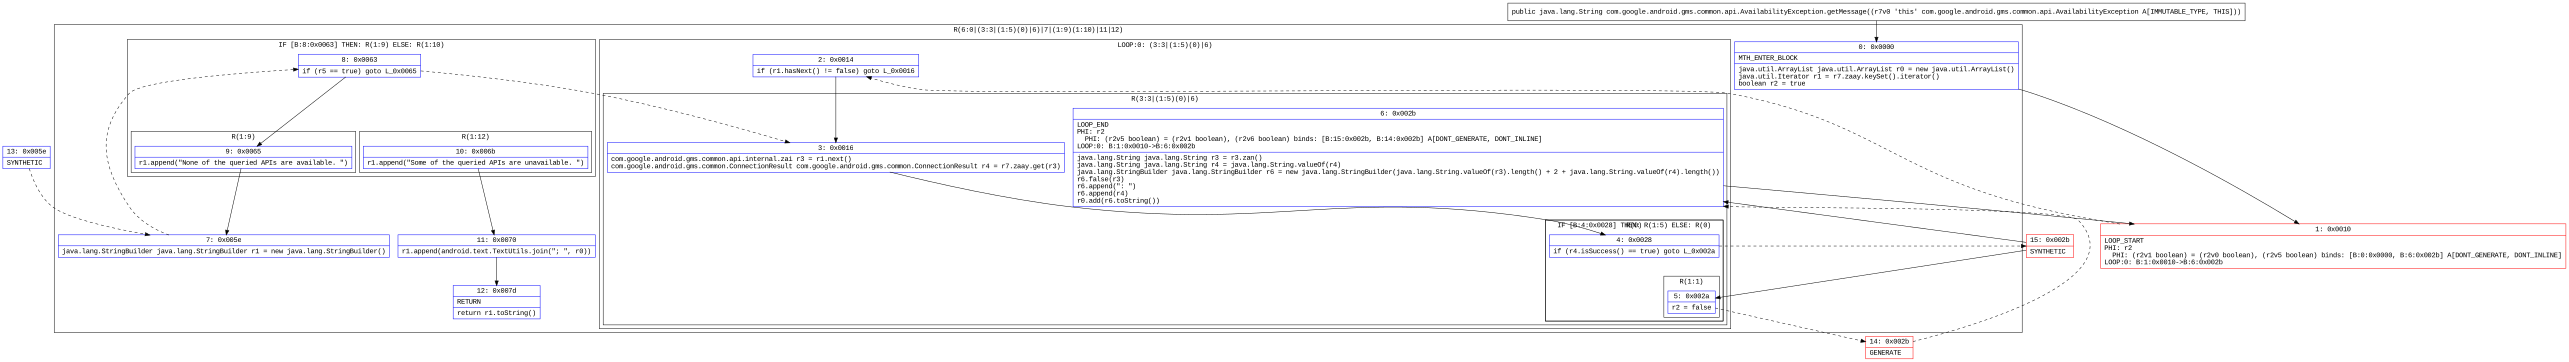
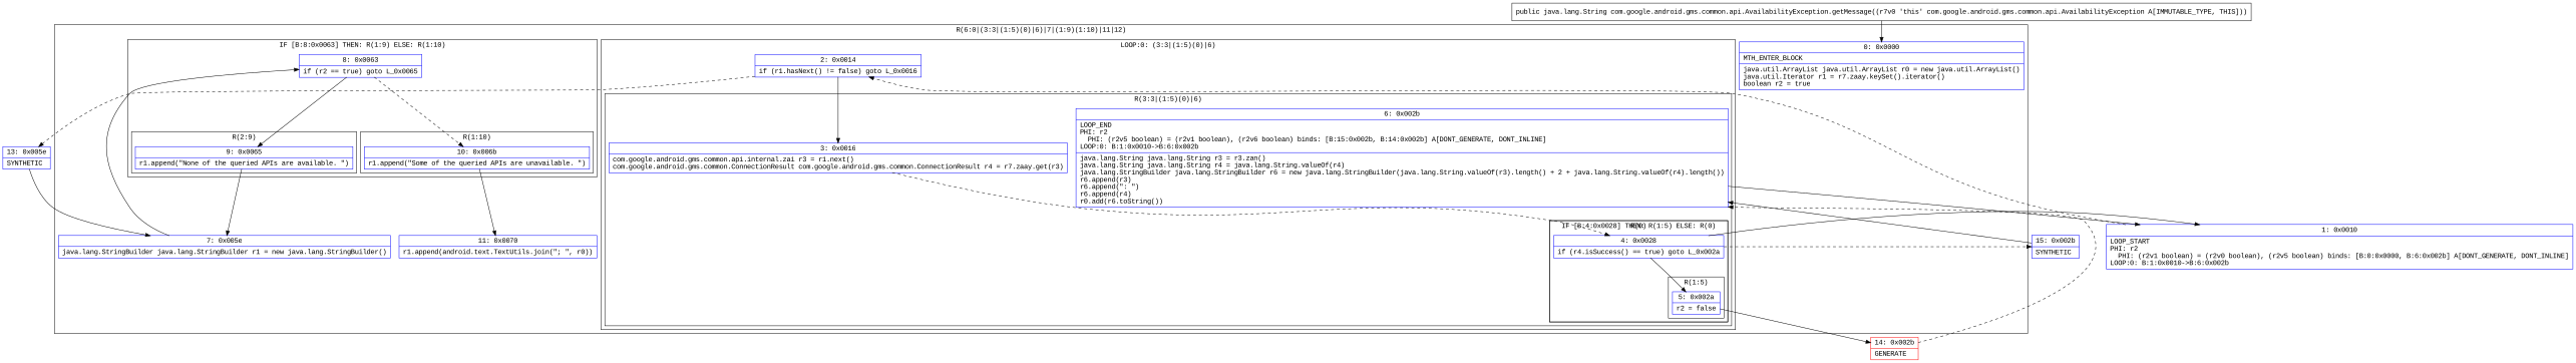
  digraph {
    fontname="Liberation Mono"
    node [color=blue fontname="Liberation Mono" shape=record]
    edge [fontname="Liberation Mono"]
    n1 [label="{5\:\ 0x002a|r2 = false\l}"]
    n2 [label="{4\:\ 0x0028|if (r4.isSuccess() == true) goto L_0x002a\l}"]
    n3 [label="{3\:\ 0x0016|com.google.android.gms.common.api.internal.zai r3 = r1.next()\lcom.google.android.gms.common.ConnectionResult com.google.android.gms.common.ConnectionResult r4 = r7.zaay.get(r3)\l}"]
-   n4 [label="{6\:\ 0x002b|LOOP_END\lPHI: r2 \l  PHI: (r2v5 boolean) = (r2v1 boolean), (r2v6 boolean) binds: [B:15:0x002b, B:14:0x002b] A[DONT_GENERATE, DONT_INLINE]\lLOOP:0: B:1:0x0010\-\>B:6:0x002b\l|java.lang.String java.lang.String r3 = r3.zan()\ljava.lang.String java.lang.String r4 = java.lang.String.valueOf(r4)\ljava.lang.StringBuilder java.lang.StringBuilder r6 = new java.lang.StringBuilder(java.lang.String.valueOf(r3).length() + 2 + java.lang.String.valueOf(r4).length())\lr6.false(r3)\lr6.append(\": \")\lr6.append(r4)\lr0.add(r6.toString())\l}"]
+   n4 [label="{6\:\ 0x002b|LOOP_END\lPHI: r2 \l  PHI: (r2v5 boolean) = (r2v1 boolean), (r2v6 boolean) binds: [B:15:0x002b, B:14:0x002b] A[DONT_GENERATE, DONT_INLINE]\lLOOP:0: B:1:0x0010\-\>B:6:0x002b\l|java.lang.String java.lang.String r3 = r3.zan()\ljava.lang.String java.lang.String r4 = java.lang.String.valueOf(r4)\ljava.lang.StringBuilder java.lang.StringBuilder r6 = new java.lang.StringBuilder(java.lang.String.valueOf(r3).length() + 2 + java.lang.String.valueOf(r4).length())\lr6.append(r3)\lr6.append(\": \")\lr6.append(r4)\lr0.add(r6.toString())\l}"]
    n5 [label="{2\:\ 0x0014|if (r1.hasNext() != false) goto L_0x0016\l}"]
    n6 [label="{9\:\ 0x0065|r1.append(\"None of the queried APIs are available. \")\l}"]
    n7 [label="{10\:\ 0x006b|r1.append(\"Some of the queried APIs are unavailable. \")\l}"]
-   n8 [label="{8\:\ 0x0063|if (r5 == true) goto L_0x0065\l}"]
+   n8 [label="{8\:\ 0x0063|if (r2 == true) goto L_0x0065\l}"]
    n9 [label="{0\:\ 0x0000|MTH_ENTER_BLOCK\l|java.util.ArrayList java.util.ArrayList r0 = new java.util.ArrayList()\ljava.util.Iterator r1 = r7.zaay.keySet().iterator()\lboolean r2 = true\l}"]
    n10 [label="{7\:\ 0x005e|java.lang.StringBuilder java.lang.StringBuilder r1 = new java.lang.StringBuilder()\l}"]
    n11 [label="{11\:\ 0x0070|r1.append(android.text.TextUtils.join(\"; \", r0))\l}"]
-   n12 [label="{12\:\ 0x007d|RETURN\l|return r1.toString()\l}"]
    n13 [color=red label="{14\:\ 0x002b|GENERATE\l}"]
-   n14 [color=red label="{15\:\ 0x002b|SYNTHETIC\l}"]
-   n15 [color=red label="{1\:\ 0x0010|LOOP_START\lPHI: r2 \l  PHI: (r2v1 boolean) = (r2v0 boolean), (r2v5 boolean) binds: [B:0:0x0000, B:6:0x002b] A[DONT_GENERATE, DONT_INLINE]\lLOOP:0: B:1:0x0010\-\>B:6:0x002b\l}"]
+   n14 [label="{15\:\ 0x002b|SYNTHETIC\l}"]
+   n15 [label="{1\:\ 0x0010|LOOP_START\lPHI: r2 \l  PHI: (r2v1 boolean) = (r2v0 boolean), (r2v5 boolean) binds: [B:0:0x0000, B:6:0x002b] A[DONT_GENERATE, DONT_INLINE]\lLOOP:0: B:1:0x0010\-\>B:6:0x002b\l}"]
    n16 [label="{13\:\ 0x005e|SYNTHETIC\l}"]
    n17 [label="{public java.lang.String com.google.android.gms.common.api.AvailabilityException.getMessage((r7v0 'this' com.google.android.gms.common.api.AvailabilityException A[IMMUTABLE_TYPE, THIS])) }" color=""]
    subgraph cluster_1 {
      label="R(6:0|(3:3|(1:5)(0)|6)|7|(1:9)(1:10)|11|12)"
      n9
      n10
      n11
-     n12
      subgraph cluster_2 {
        label="LOOP:0: (3:3|(1:5)(0)|6)"
        n5
        subgraph cluster_3 {
          label="R(3:3|(1:5)(0)|6)"
          n3
          n4
          subgraph cluster_4 {
            label="IF [B:4:0x0028] THEN: R(1:5) ELSE: R(0)"
            n2
            subgraph cluster_5 {
-             label="R(1:1)"
+             label="R(1:5)"
              n1
            }
            subgraph cluster_6 {
              label="R(0)"
            }
          }
        }
      }
      subgraph cluster_7 {
        label="IF [B:8:0x0063] THEN: R(1:9) ELSE: R(1:10)"
        n8
        subgraph cluster_8 {
-         label="R(1:9)"
+         label="R(2:9)"
          n6
        }
        subgraph cluster_9 {
-         label="R(1:12)"
+         label="R(1:10)"
          n7
        }
      }
    }
-   n1 -> n13 [style=dashed]
-   n14 -> n1
+   n1 -> n13
+   n2 -> n1
    n2 -> n14 [style=dashed]
-   n3 -> n2
+   n3 -> n2 [style=dashed]
    n4 -> n15
    n5 -> n3
+   n5 -> n16 [style=dashed]
    n6 -> n10
    n7 -> n11
    n8 -> n6
-   n8 -> n3 [style=dashed]
-   n9 -> n15
-   n10 -> n8 [style=dashed]
-   n11 -> n12
+   n8 -> n7 [style=dashed]
+   n2 -> n15
+   n10 -> n8
    n13 -> n4 [style=dashed]
    n14 -> n4
    n15 -> n5 [style=dashed]
-   n16 -> n10 [style=dashed]
+   n16 -> n10
    n17 -> n9
  }
